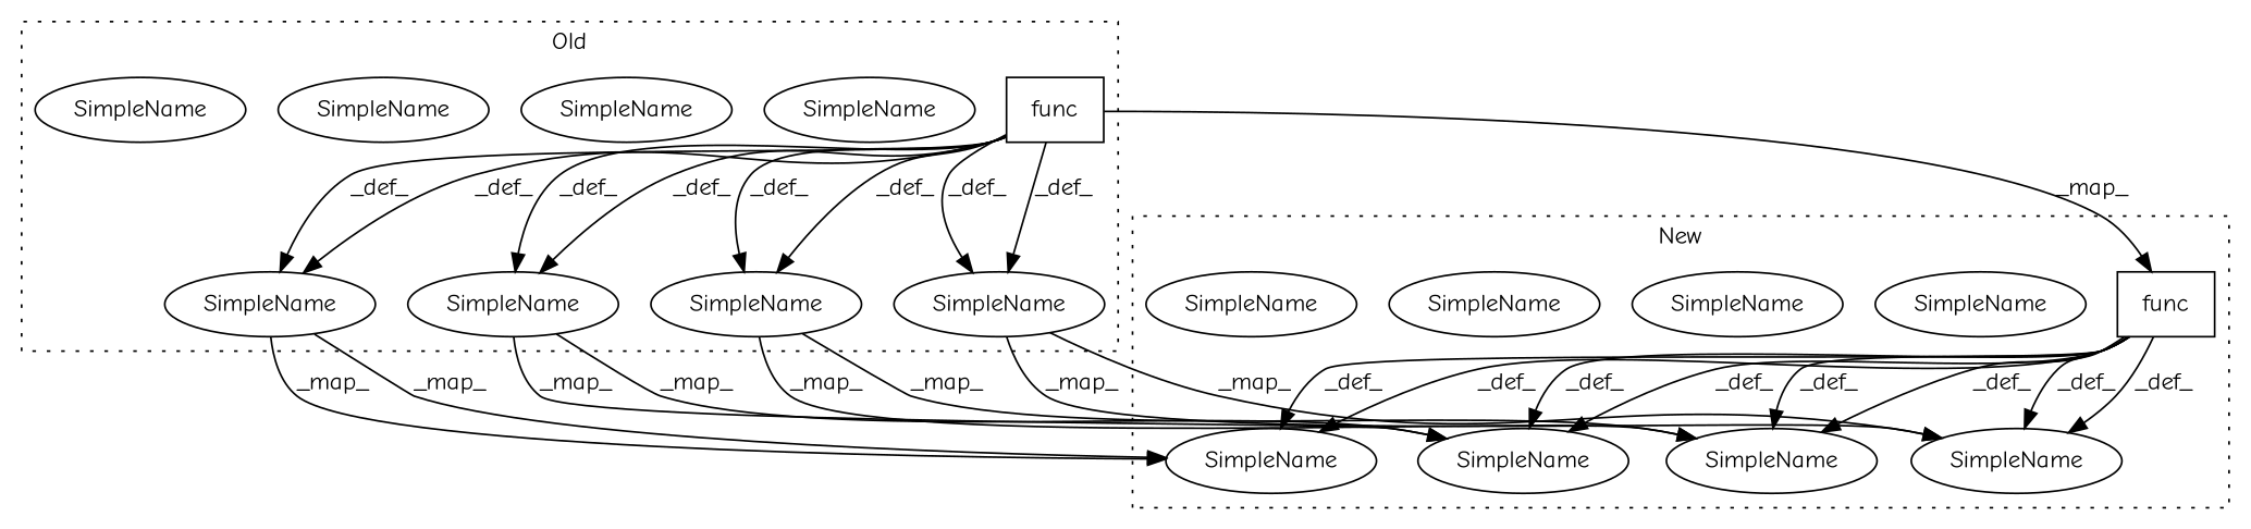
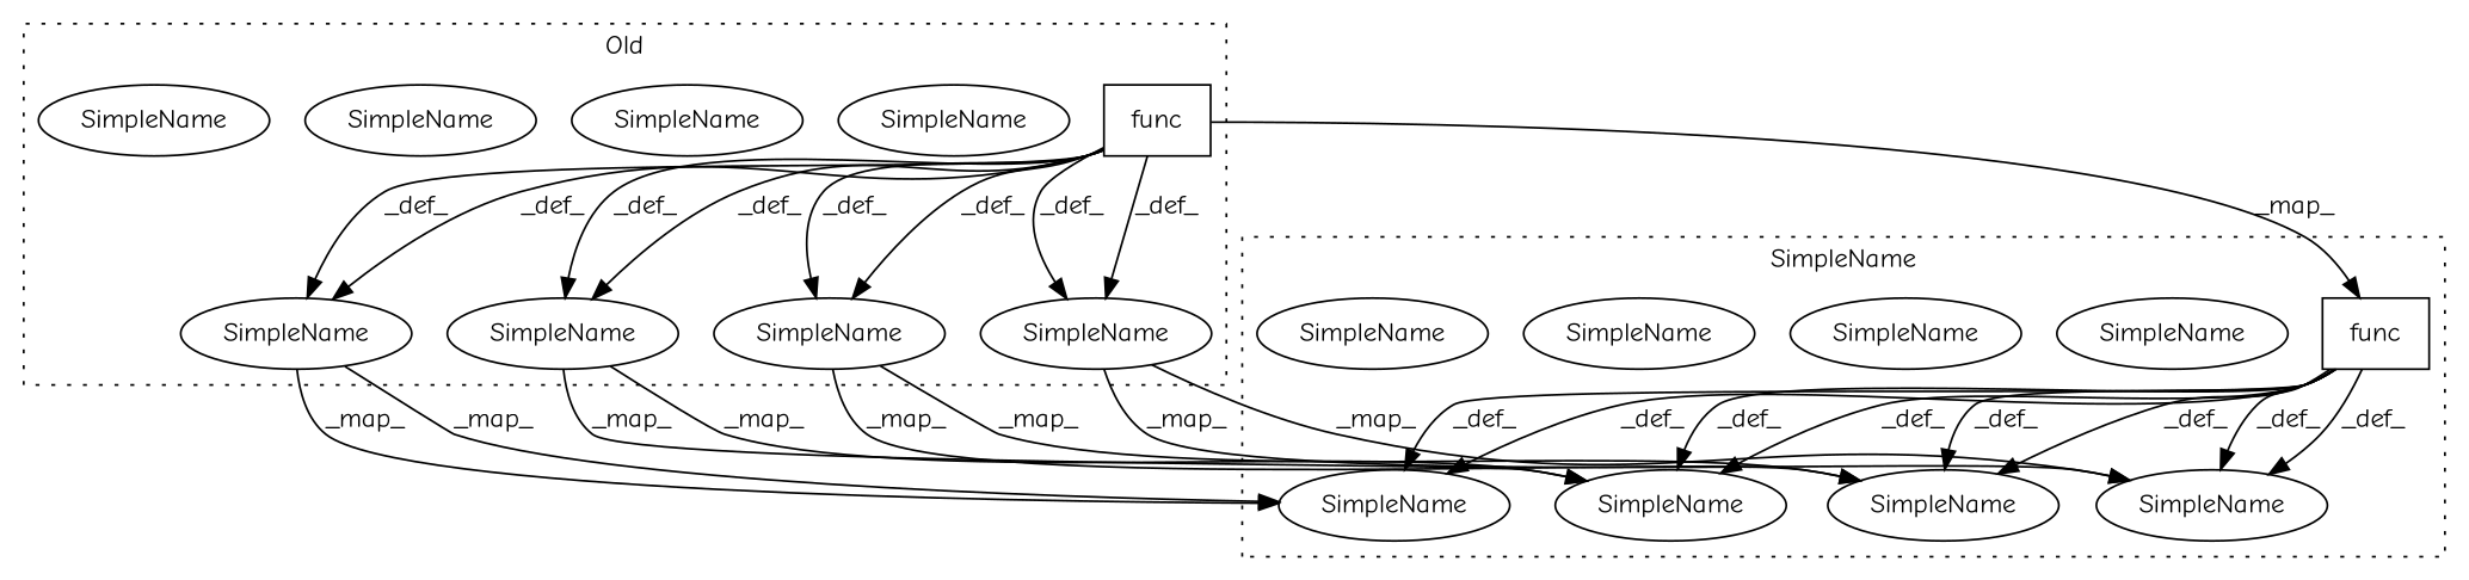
  digraph {
    fontname="Comic Neue"
    node [a=42 l=9 s=10170 shape=ellipse fontname="Comic Neue"]
    edge [fontname="Comic Neue"]
    n1 [a=32 l="5,1" label=func s="9977,10003" shape=box]
    n2 [label=SimpleName]
    n3 [label=SimpleName]
    n4 [l=2 label=SimpleName s=9973]
    n5 [l=2 label=SimpleName s=9973]
    n6 [l=4 label=SimpleName s=10386]
    n7 [l=4 label=SimpleName s=10386]
    n8 [l=3 label=SimpleName s=10274]
    n9 [l=3 label=SimpleName s=10274]
    n10 [a=32 l="5,1" label=func s="7711,7737" shape=box]
    n11 [label=SimpleName s=7923]
    n12 [label=SimpleName s=7923]
    n13 [l=2 label=SimpleName s=7707]
    n14 [l=2 label=SimpleName s=7707]
    n15 [l=4 label=SimpleName s=8139]
    n16 [l=4 label=SimpleName s=8139]
    n17 [l=3 label=SimpleName s=8027]
    n18 [l=3 label=SimpleName s=8027]
    subgraph cluster_1 {
      label=Old
      style=dotted
      n1
      n2
      n3
      n4
      n5
      n6
      n7
      n8
      n9
    }
    subgraph cluster_2 {
-     label=New
+     label=SimpleName
      style=dotted
      n10
      n11
      n12
      n13
      n14
      n15
      n16
      n17
      n18
    }
    n1 -> n3 [label=_def_]
    n1 -> n3 [label=_def_]
    n1 -> n5 [label=_def_]
    n1 -> n5 [label=_def_]
    n1 -> n7 [label=_def_]
    n1 -> n7 [label=_def_]
    n1 -> n9 [label=_def_]
    n1 -> n9 [label=_def_]
    n1 -> n10 [label=_map_]
    n3 -> n12 [label=_map_]
    n3 -> n12 [label=_map_]
    n5 -> n14 [label=_map_]
    n5 -> n14 [label=_map_]
    n7 -> n16 [label=_map_]
    n7 -> n16 [label=_map_]
    n9 -> n18 [label=_map_]
    n9 -> n18 [label=_map_]
    n10 -> n12 [label=_def_]
    n10 -> n12 [label=_def_]
    n10 -> n14 [label=_def_]
    n10 -> n14 [label=_def_]
    n10 -> n16 [label=_def_]
    n10 -> n16 [label=_def_]
    n10 -> n18 [label=_def_]
    n10 -> n18 [label=_def_]
  }
